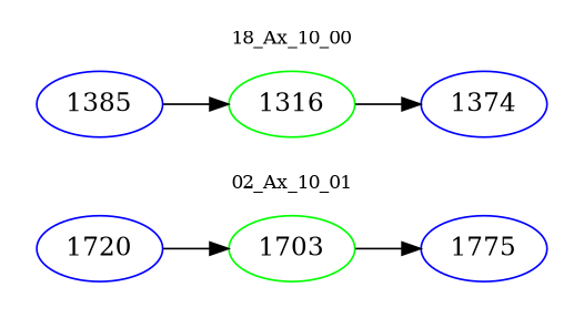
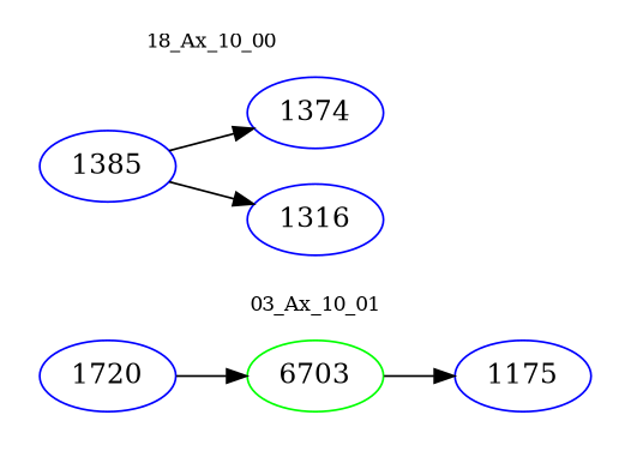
  digraph {
    rankdir=LR
    node [color=blue]
    edge [color=black]
    n1 [label=1720]
-   n2 [color=green label=1703]
-   n3 [label=1775]
+   n2 [color=green label=6703]
+   n3 [label=1175]
    n4 [label=1385]
-   n5 [color=green label=1316]
+   n5 [label=1316]
    n6 [label=1374]
    subgraph cluster_1 {
      color=white
      fontsize=10
-     label="02_Ax_10_01"
+     label="03_Ax_10_01"
      n1
      n2
      n3
    }
    subgraph cluster_2 {
      color=white
      fontsize=10
      label="18_Ax_10_00"
      n4
      n5
      n6
    }
    n1 -> n2
    n2 -> n3
    n4 -> n5
-   n5 -> n6
+   n4 -> n6
  }
